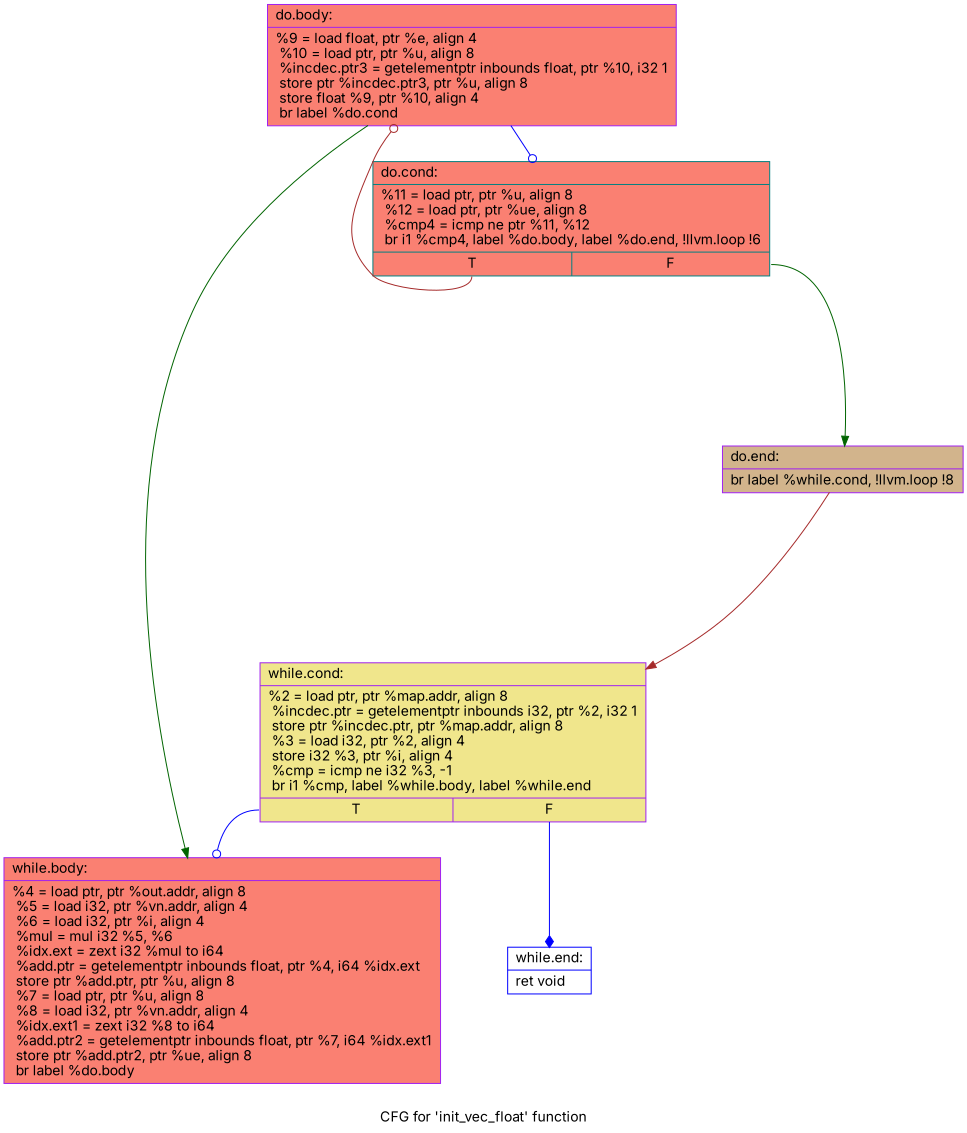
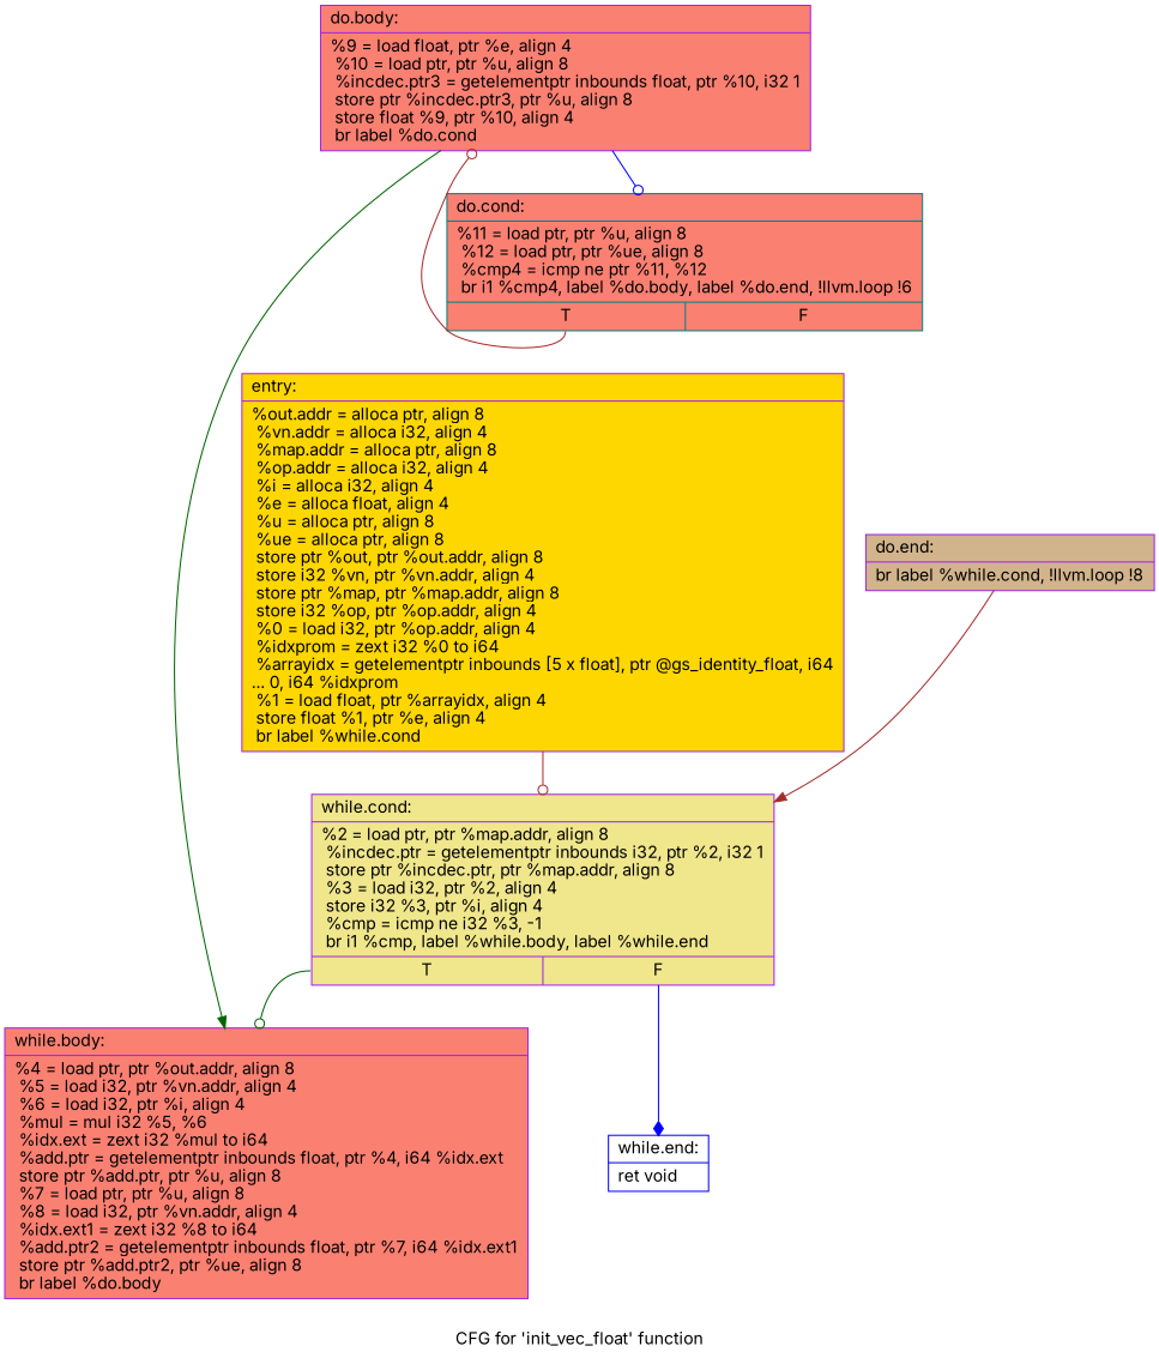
  digraph {
    fontname=Inter
    label="CFG for 'init_vec_float' function"
    node [color=purple fillcolor=salmon fontname=Inter shape=record style=filled]
    edge [arrowhead=odot color=brown fontname=Inter]
+   n1 [fillcolor=gold label="{entry:\l|  %out.addr = alloca ptr, align 8\l  %vn.addr = alloca i32, align 4\l  %map.addr = alloca ptr, align 8\l  %op.addr = alloca i32, align 4\l  %i = alloca i32, align 4\l  %e = alloca float, align 4\l  %u = alloca ptr, align 8\l  %ue = alloca ptr, align 8\l  store ptr %out, ptr %out.addr, align 8\l  store i32 %vn, ptr %vn.addr, align 4\l  store ptr %map, ptr %map.addr, align 8\l  store i32 %op, ptr %op.addr, align 4\l  %0 = load i32, ptr %op.addr, align 4\l  %idxprom = zext i32 %0 to i64\l  %arrayidx = getelementptr inbounds [5 x float], ptr @gs_identity_float, i64\l... 0, i64 %idxprom\l  %1 = load float, ptr %arrayidx, align 4\l  store float %1, ptr %e, align 4\l  br label %while.cond\l}"]
    n2 [fillcolor=khaki label="{while.cond:\l|  %2 = load ptr, ptr %map.addr, align 8\l  %incdec.ptr = getelementptr inbounds i32, ptr %2, i32 1\l  store ptr %incdec.ptr, ptr %map.addr, align 8\l  %3 = load i32, ptr %2, align 4\l  store i32 %3, ptr %i, align 4\l  %cmp = icmp ne i32 %3, -1\l  br i1 %cmp, label %while.body, label %while.end\l|{<s0>T|<s1>F}}"]
    n3 [label="{while.body:\l|  %4 = load ptr, ptr %out.addr, align 8\l  %5 = load i32, ptr %vn.addr, align 4\l  %6 = load i32, ptr %i, align 4\l  %mul = mul i32 %5, %6\l  %idx.ext = zext i32 %mul to i64\l  %add.ptr = getelementptr inbounds float, ptr %4, i64 %idx.ext\l  store ptr %add.ptr, ptr %u, align 8\l  %7 = load ptr, ptr %u, align 8\l  %8 = load i32, ptr %vn.addr, align 4\l  %idx.ext1 = zext i32 %8 to i64\l  %add.ptr2 = getelementptr inbounds float, ptr %7, i64 %idx.ext1\l  store ptr %add.ptr2, ptr %ue, align 8\l  br label %do.body\l}"]
    n4 [color=blue fillcolor=white label="{while.end:\l|  ret void\l}"]
    n5 [label="{do.body:\l|  %9 = load float, ptr %e, align 4\l  %10 = load ptr, ptr %u, align 8\l  %incdec.ptr3 = getelementptr inbounds float, ptr %10, i32 1\l  store ptr %incdec.ptr3, ptr %u, align 8\l  store float %9, ptr %10, align 4\l  br label %do.cond\l}"]
    n6 [color=teal label="{do.cond:\l|  %11 = load ptr, ptr %u, align 8\l  %12 = load ptr, ptr %ue, align 8\l  %cmp4 = icmp ne ptr %11, %12\l  br i1 %cmp4, label %do.body, label %do.end, !llvm.loop !6\l|{<s0>T|<s1>F}}"]
    n7 [fillcolor=tan label="{do.end:\l|  br label %while.cond, !llvm.loop !8\l}"]
-   n2 -> n3 [color=blue tailport=s0]
+   n1 -> n2
+   n2 -> n3 [color=darkgreen tailport=s0]
    n2 -> n4 [arrowhead=diamond color=blue tailport=s1]
    n5 -> n3 [arrowhead=normal color=darkgreen]
    n5 -> n6 [color=blue]
    n6 -> n5 [tailport=s0]
-   n6 -> n7 [arrowhead=normal color=darkgreen tailport=s1]
    n7 -> n2 [arrowhead=normal]
  }
